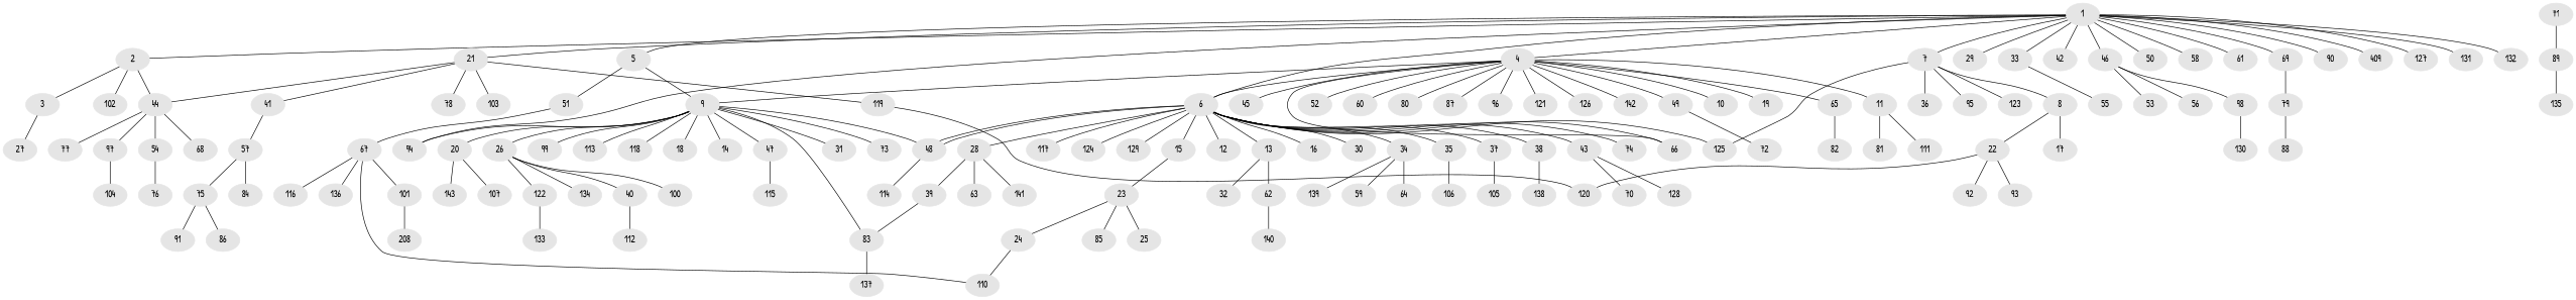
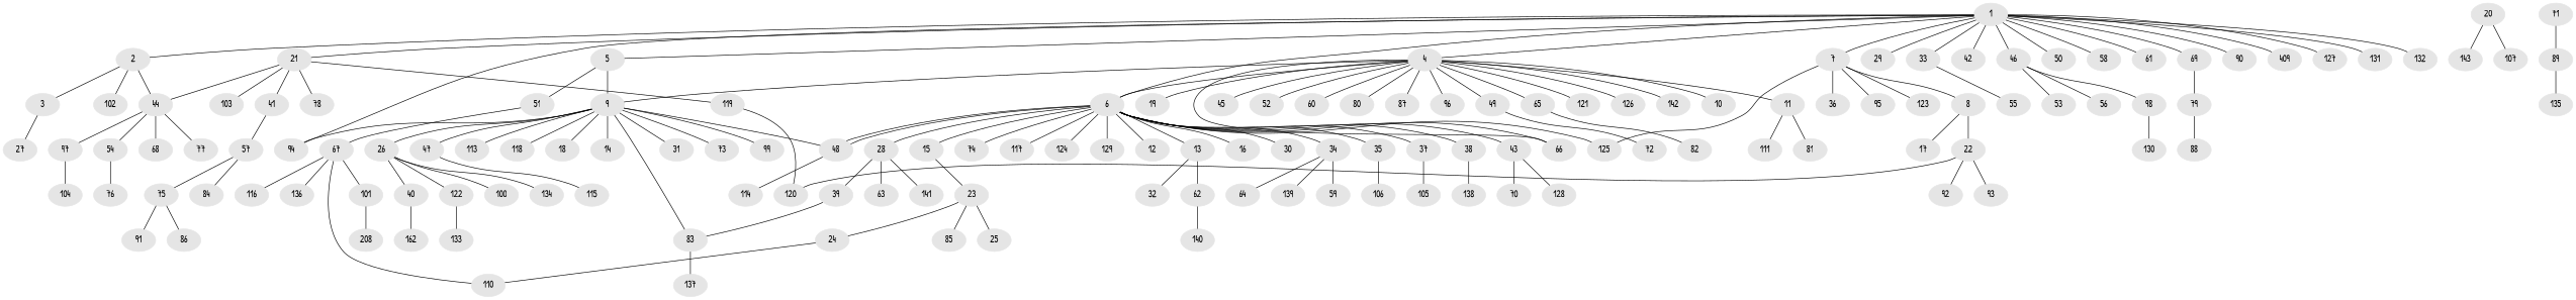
  graph {
    fontname="Patrick Hand"
    node [color=gray90 fontname="Patrick Hand" style=filled]
    edge [fontname="Patrick Hand"]
    1
    2
    4
    5
    6
    7
    21
    29
    33
    42
    46
    50
    58
    61
    69
    90
    94
    n18 [label=409]
    127
    131
    132
    3
    44
    102
    9
    10
    11
    19
    45
    49
    52
    60
    65
    66
    80
    87
    96
    121
    126
    142
    51
    12
    13
    15
    16
    28
    30
    34
    35
    37
    38
    43
    48
    74
    117
    124
    125
    129
    8
    36
    95
    123
    41
    78
    103
    119
    55
    53
    56
    98
    79
    27
    54
    68
    77
    97
    14
    18
    20
    26
    31
    47
    73
    83
    99
    113
    118
    81
    111
    72
    82
    67
    32
    62
    23
    39
    63
    141
    59
    64
    139
    106
    105
    138
    70
    128
    114
    17
    22
    92
    93
    120
    143
    107
    40
    100
    122
    134
    115
    137
    140
    24
    25
    85
    71
    89
    57
    110
-   112
+   112 [label=162]
    133
    75
    84
    76
    104
    130
    101
    116
    136
    86
    91
    n141 [label=208]
    88
    135
    1 -- 2
    1 -- 4
    1 -- 5
    1 -- 6
    1 -- 7
    1 -- 21
    1 -- 29
    1 -- 33
    1 -- 42
    1 -- 46
    1 -- 50
    1 -- 58
    1 -- 61
    1 -- 69
    1 -- 90
    1 -- 94
    1 -- n18
    1 -- 127
    1 -- 131
    1 -- 132
    2 -- 3
    2 -- 44
    2 -- 102
    4 -- 6
    4 -- 9
    4 -- 10
    4 -- 11
    4 -- 19
    4 -- 45
    4 -- 49
    4 -- 52
    4 -- 60
    4 -- 65
    4 -- 66
    4 -- 80
    4 -- 87
    4 -- 96
    4 -- 121
    4 -- 126
    4 -- 142
    5 -- 9
    5 -- 51
    6 -- 66
    6 -- 12
    6 -- 13
    6 -- 15
    6 -- 16
    6 -- 28
    6 -- 30
    6 -- 34
    6 -- 35
    6 -- 37
    6 -- 38
    6 -- 43
    6 -- 48
    6 -- 48
    6 -- 74
    6 -- 117
    6 -- 124
    6 -- 125
    6 -- 129
    7 -- 125
    7 -- 8
    7 -- 36
    7 -- 95
    7 -- 123
    21 -- 44
    21 -- 41
    21 -- 78
    21 -- 103
    21 -- 119
    33 -- 55
    46 -- 53
    46 -- 56
    46 -- 98
    69 -- 79
    3 -- 27
    44 -- 54
    44 -- 68
    44 -- 77
    44 -- 97
    9 -- 94
    9 -- 48
    9 -- 14
    9 -- 18
-   9 -- 20
    9 -- 26
    9 -- 31
    9 -- 47
    9 -- 73
    9 -- 83
    9 -- 99
    9 -- 113
    9 -- 118
    11 -- 81
    11 -- 111
    49 -- 72
    65 -- 82
    51 -- 67
    13 -- 32
    13 -- 62
    15 -- 23
    28 -- 39
    28 -- 63
    28 -- 141
    34 -- 59
    34 -- 64
    34 -- 139
    35 -- 106
    37 -- 105
    38 -- 138
    43 -- 70
    43 -- 128
    48 -- 114
    8 -- 17
    8 -- 22
    41 -- 57
    119 -- 120
    98 -- 130
    79 -- 88
    54 -- 76
    97 -- 104
    20 -- 143
    20 -- 107
    26 -- 40
    26 -- 100
    26 -- 122
    26 -- 134
    47 -- 115
    83 -- 137
    67 -- 110
    67 -- 101
    67 -- 116
    67 -- 136
    62 -- 140
    23 -- 24
    23 -- 25
    23 -- 85
    39 -- 83
    22 -- 92
    22 -- 93
    22 -- 120
    40 -- 112
    122 -- 133
    24 -- 110
    71 -- 89
    89 -- 135
    57 -- 75
    57 -- 84
    75 -- 86
    75 -- 91
    101 -- n141
  }
